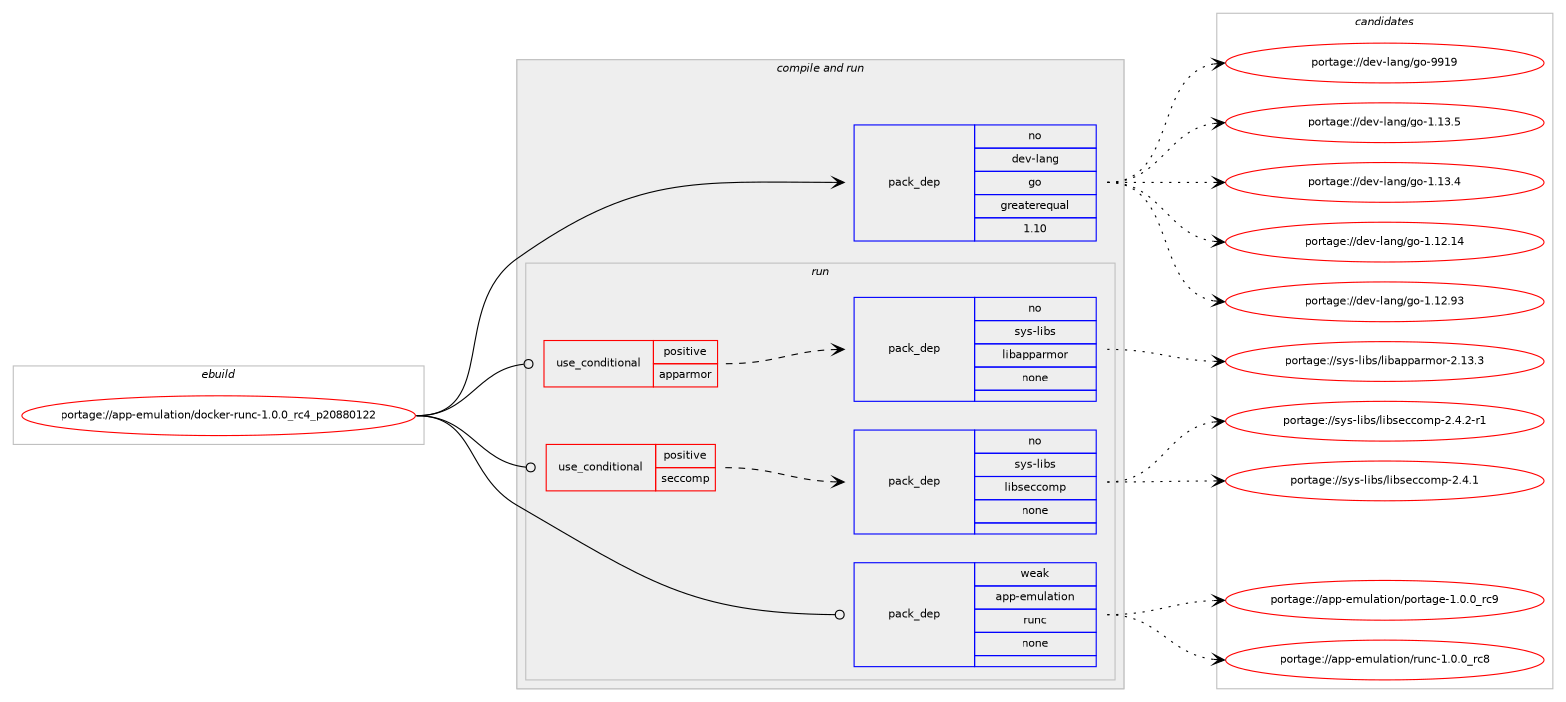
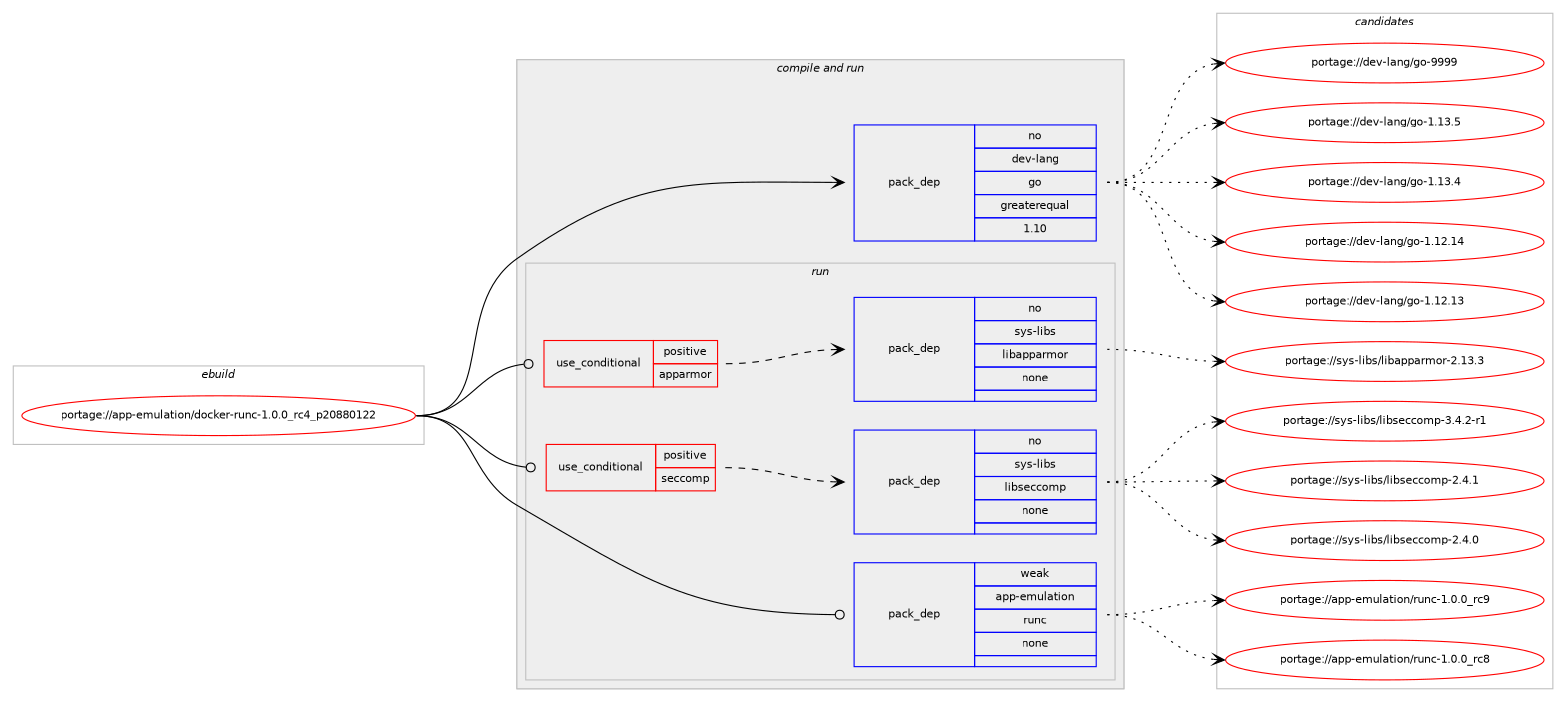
  digraph {
    compound=true
    concentrate=true
    fontname=Helvetica
    fontsize=10
    newrank=true
    rankdir=LR
    ranksep=1.5
    node [color=red fontname=Helvetica fontsize=10]
    edge [arrowhead=vee headport=w style=dotted tailport=e weight=100]
    n1 [label="portage://app-emulation/docker-runc-1.0.0_rc4_p20880122" width=4]
    n2 [color=blue label=<<TABLE BORDER="0" CELLBORDER="1" CELLSPACING="0" CELLPADDING="4" WIDTH="220"><TR><TD ROWSPAN="6" CELLPADDING="30">pack_dep</TD></TR><TR><TD WIDTH="110">no</TD></TR><TR><TD>dev-lang</TD></TR><TR><TD>go</TD></TR><TR><TD>greaterequal</TD></TR><TR><TD>1.10</TD></TR></TABLE>> shape=none]
    n3 [color=blue label=<<TABLE BORDER="0" CELLBORDER="1" CELLSPACING="0" CELLPADDING="4" WIDTH="220"><TR><TD ROWSPAN="6" CELLPADDING="30">pack_dep</TD></TR><TR><TD WIDTH="110">no</TD></TR><TR><TD>sys-libs</TD></TR><TR><TD>libapparmor</TD></TR><TR><TD>none</TD></TR><TR><TD></TD></TR></TABLE>> shape=none]
    n4 [label=<<TABLE BORDER="0" CELLBORDER="1" CELLSPACING="0" CELLPADDING="4"><TR><TD ROWSPAN="3" CELLPADDING="10">use_conditional</TD></TR><TR><TD>positive</TD></TR><TR><TD>apparmor</TD></TR></TABLE>> shape=none]
    n5 [color=blue label=<<TABLE BORDER="0" CELLBORDER="1" CELLSPACING="0" CELLPADDING="4" WIDTH="220"><TR><TD ROWSPAN="6" CELLPADDING="30">pack_dep</TD></TR><TR><TD WIDTH="110">no</TD></TR><TR><TD>sys-libs</TD></TR><TR><TD>libseccomp</TD></TR><TR><TD>none</TD></TR><TR><TD></TD></TR></TABLE>> shape=none]
    n6 [label=<<TABLE BORDER="0" CELLBORDER="1" CELLSPACING="0" CELLPADDING="4"><TR><TD ROWSPAN="3" CELLPADDING="10">use_conditional</TD></TR><TR><TD>positive</TD></TR><TR><TD>seccomp</TD></TR></TABLE>> shape=none]
    n7 [color=blue label=<<TABLE BORDER="0" CELLBORDER="1" CELLSPACING="0" CELLPADDING="4" WIDTH="220"><TR><TD ROWSPAN="6" CELLPADDING="30">pack_dep</TD></TR><TR><TD WIDTH="110">weak</TD></TR><TR><TD>app-emulation</TD></TR><TR><TD>runc</TD></TR><TR><TD>none</TD></TR><TR><TD></TD></TR></TABLE>> shape=none]
-   n8 [label="portage://dev-lang/go-9919" width=4]
+   n8 [label="portage://dev-lang/go-9999" width=4]
    n9 [label="portage://dev-lang/go-1.13.5" width=4]
    n10 [label="portage://dev-lang/go-1.13.4" width=4]
    n11 [label="portage://dev-lang/go-1.12.14" width=4]
-   n12 [label="portage://dev-lang/go-1.12.93" width=4]
+   n12 [label="portage://dev-lang/go-1.12.13" width=4]
    n13 [label="portage://sys-libs/libapparmor-2.13.3" width=4]
-   n14 [label="portage://sys-libs/libseccomp-2.4.2-r1" width=4]
+   n14 [label="portage://sys-libs/libseccomp-3.4.2-r1" width=4]
    n15 [label="portage://sys-libs/libseccomp-2.4.1" width=4]
-   n17 [label="portage://app-emulation/portage-1.0.0_rc9" width=4]
+   n16 [label="portage://sys-libs/libseccomp-2.4.0" width=4]
+   n17 [label="portage://app-emulation/runc-1.0.0_rc9" width=4]
    n18 [label="portage://app-emulation/runc-1.0.0_rc8" width=4]
    subgraph cluster_1 {
      color=gray
      label=<<i>ebuild</i>>
      rank=same
      n1
    }
    subgraph cluster_2 {
      color=gray
      label=<<i>dependencies</i>>
      subgraph cluster_3 {
        color=gray
        fillcolor="#eeeeee"
        label=<<i>compile</i>>
        style=filled
        subgraph sub_4 {
          color=gray
          fillcolor="#eeeeee"
          label=<<i>compile</i>>
          style=filled
          n2
        }
      }
      subgraph cluster_5 {
        color=gray
        fillcolor="#eeeeee"
        label=<<i>compile and run</i>>
        style=filled
      }
      subgraph cluster_6 {
        color=gray
        fillcolor="#eeeeee"
        label=<<i>run</i>>
        style=filled
        subgraph sub_7 {
          color=gray
          fillcolor="#eeeeee"
          label=<<i>run</i>>
          style=filled
          n4
          subgraph sub_8 {
            color=gray
            fillcolor="#eeeeee"
            label=<<i>run</i>>
            style=filled
            n3
          }
        }
        subgraph sub_9 {
          color=gray
          fillcolor="#eeeeee"
          label=<<i>run</i>>
          style=filled
          n6
          subgraph sub_10 {
            color=gray
            fillcolor="#eeeeee"
            label=<<i>run</i>>
            style=filled
            n5
          }
        }
        subgraph sub_11 {
          color=gray
          fillcolor="#eeeeee"
          label=<<i>run</i>>
          style=filled
          n7
        }
      }
    }
    subgraph cluster_12 {
      color=gray
      label=<<i>candidates</i>>
      rank=same
      subgraph sub_13 {
        color=black
        label=<<i>candidates</i>>
        nodesep=1
        rank=same
        n8
        n9
        n10
        n11
        n12
      }
      subgraph sub_14 {
        color=black
        label=<<i>candidates</i>>
        nodesep=1
        rank=same
        n13
      }
      subgraph sub_15 {
        color=black
        label=<<i>candidates</i>>
        nodesep=1
        rank=same
        n14
        n15
+       n16
      }
      subgraph sub_16 {
        color=black
        label=<<i>candidates</i>>
        nodesep=1
        rank=same
        n17
        n18
      }
    }
    n1 -> n2 [style=solid weight=20]
    n1 -> n4 [arrowhead=odot style=solid weight=20]
    n1 -> n6 [arrowhead=odot style=solid weight=20]
    n1 -> n7 [arrowhead=odot style=solid weight=20]
    n2 -> n8
    n2 -> n9
    n2 -> n10
    n2 -> n11
    n2 -> n12
    n3 -> n13
    n4 -> n3 [style=dashed weight=20]
    n5 -> n14
    n5 -> n15
+   n5 -> n16
    n6 -> n5 [style=dashed weight=20]
    n7 -> n17
    n7 -> n18
  }
